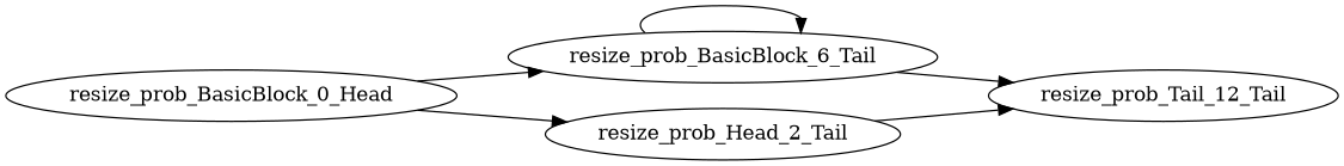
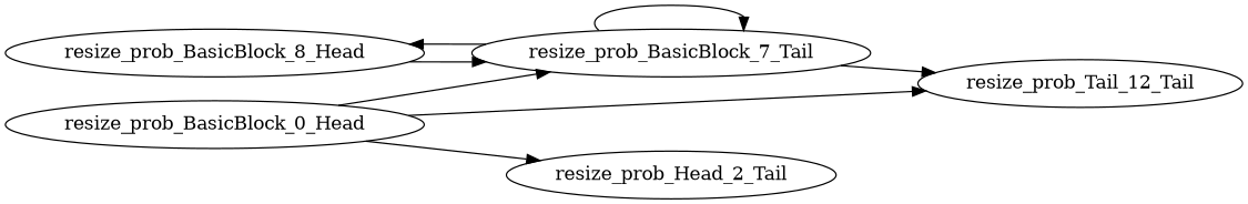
  digraph {
    rankdir=LR
-   resize_prob_BasicBlock_6_Tail
+   resize_prob_BasicBlock_8_Head
+   resize_prob_BasicBlock_6_Tail [label=resize_prob_BasicBlock_7_Tail]
    n3 [label=resize_prob_Tail_12_Tail]
    resize_prob_BasicBlock_0_Head
    n5 [label=resize_prob_Head_2_Tail]
+   resize_prob_BasicBlock_8_Head -> resize_prob_BasicBlock_6_Tail
+   resize_prob_BasicBlock_6_Tail -> resize_prob_BasicBlock_8_Head
    resize_prob_BasicBlock_6_Tail -> resize_prob_BasicBlock_6_Tail
    resize_prob_BasicBlock_6_Tail -> n3
    resize_prob_BasicBlock_0_Head -> resize_prob_BasicBlock_6_Tail
-   n5 -> n3
+   resize_prob_BasicBlock_0_Head -> n3
    resize_prob_BasicBlock_0_Head -> n5
  }
